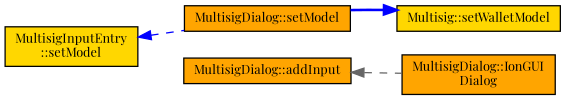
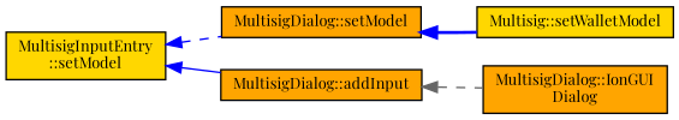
  digraph {
    fontname="Playfair Display"
    rankdir=LR
    node [color=black fillcolor=orange fontname="Playfair Display" fontsize=10 shape=record style=filled]
    edge [color=blue dir=back fontname="Playfair Display" fontsize=10 labelfontname=Helvetica labelfontsize=10 style=dashed]
    n1 [fillcolor=gold fontcolor=black height=0.2 label="MultisigInputEntry\l::setModel" width=0.4]
    n2 [height=0.2 label="MultisigDialog::setModel" width=0.4]
    n3 [height=0.2 label="MultisigDialog::addInput" width=0.4]
    n4 [fillcolor=gold height=0.2 label="Multisig::setWalletModel" width=0.4]
    n5 [height=0.2 label="MultisigDialog::IonGUI\lDialog" width=0.4]
    n1 -> n2
-   n4 -> n2 [style=bold]
+   n1 -> n3 [style=solid]
+   n2 -> n4 [style=bold]
    n3 -> n5 [color=gray40]
  }
